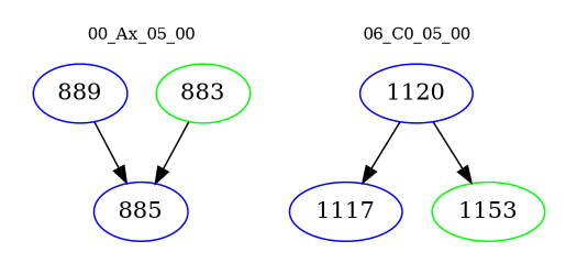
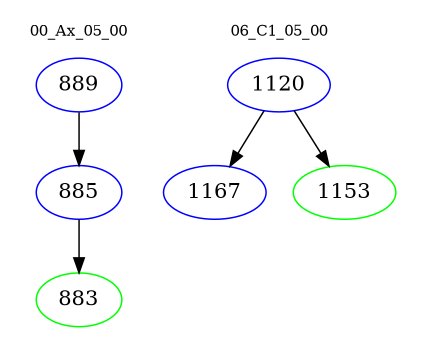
  digraph {
    node [color=blue]
    edge [color=black]
    n1 [label=885]
    n2 [color=green label=883]
    n3 [label=889]
    n4 [label=1120]
-   n5 [label=1117]
+   n5 [label=1167]
    n6 [color=green label=1153]
    subgraph cluster_1 {
      color=white
      fontsize=10
      label="00_Ax_05_00"
      n1
      n2
      n3
    }
    subgraph cluster_2 {
      color=white
      fontsize=10
-     label="06_C0_05_00"
+     label="06_C1_05_00"
      n4
      n5
      n6
    }
-   n2 -> n1
+   n1 -> n2
    n3 -> n1
    n4 -> n5
    n4 -> n6
  }
